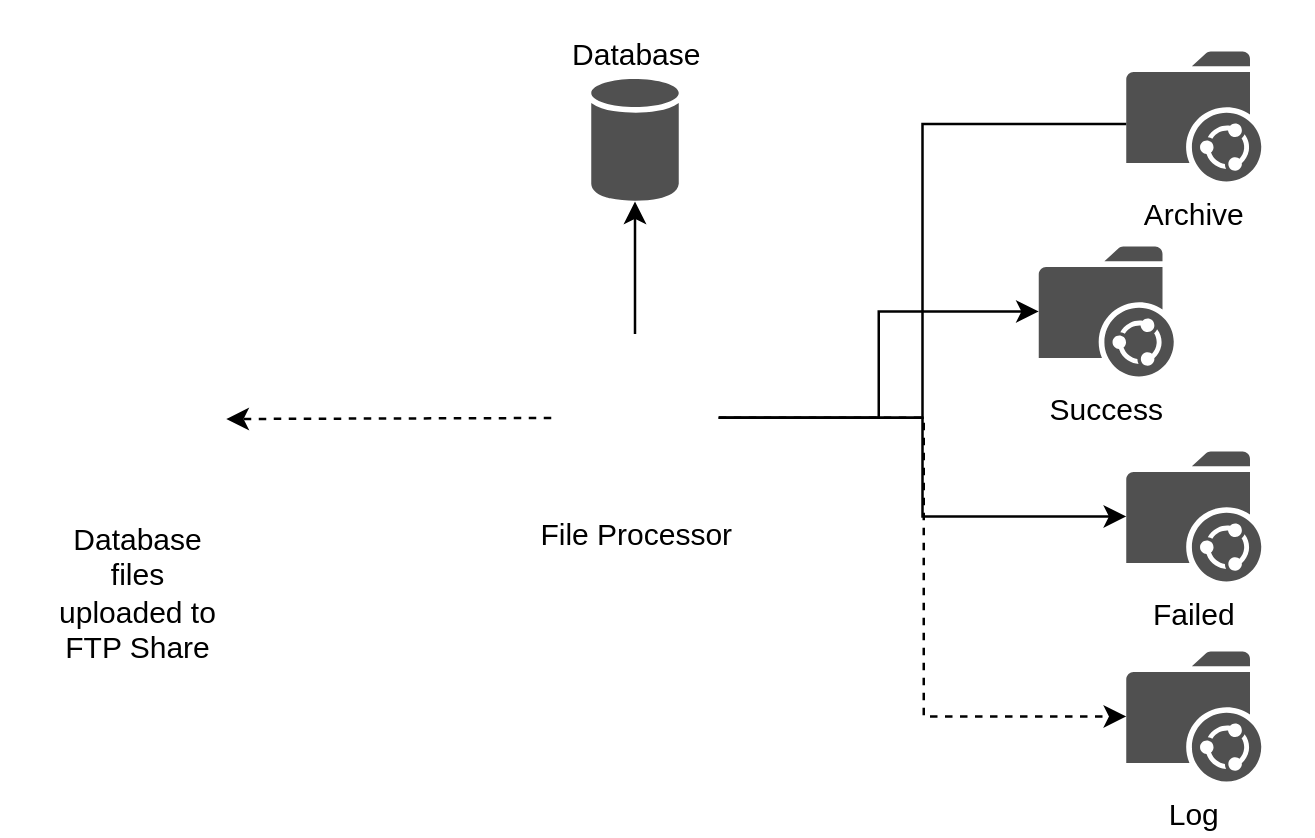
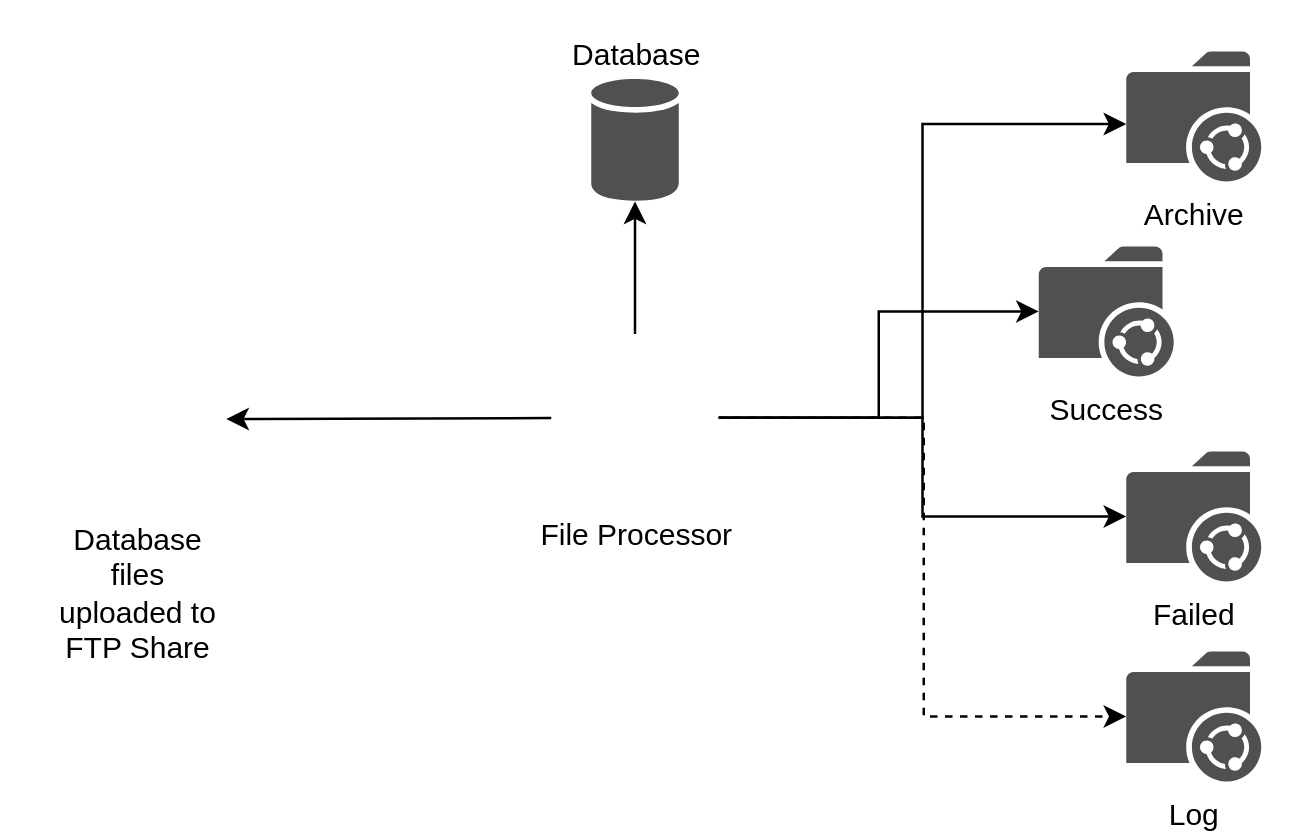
  <mxCell id="0" />
  <mxCell id="1" parent="0" />
  <mxCell id="2" value="" style="edgeStyle=orthogonalEdgeStyle;rounded=0;orthogonalLoop=1;jettySize=auto;html=1;" edge="1" parent="1" source="3" target="6"><mxGeometry relative="1" as="geometry" /></mxCell>
  <mxCell id="3" value="File Processor" style="shape=image;html=1;verticalAlign=top;verticalLabelPosition=bottom;labelBackgroundColor=#ffffff;imageAspect=0;aspect=fixed;image=https://cdn2.iconfinder.com/data/icons/ecqlipse2/FILE---BATCH.png" vertex="1" parent="1"><mxGeometry x="220" y="133" width="67" height="67" as="geometry" /></mxCell>
  <mxCell id="4" value="Archive" style="pointerEvents=1;shadow=0;dashed=0;html=1;strokeColor=none;fillColor=#505050;labelPosition=center;verticalLabelPosition=bottom;verticalAlign=top;outlineConnect=0;align=center;shape=mxgraph.office.concepts.folder_shared;" vertex="1" parent="1"><mxGeometry x="450" y="20" width="54" height="52" as="geometry" /></mxCell>
  <mxCell id="5" value="Database files uploaded to FTP Share" style="shape=image;html=1;verticalAlign=top;verticalLabelPosition=bottom;labelBackgroundColor=#ffffff;imageAspect=0;aspect=fixed;image=https://cdn2.iconfinder.com/data/icons/whcompare-servers-web-hosting/50/sftp-128.png;whiteSpace=wrap;" vertex="1" parent="1"><mxGeometry x="20" y="132" width="70" height="70" as="geometry" /></mxCell>
  <mxCell id="6" value="Database" style="shadow=0;dashed=0;html=1;strokeColor=none;fillColor=#505050;labelPosition=center;verticalLabelPosition=top;verticalAlign=bottom;outlineConnect=0;align=center;shape=mxgraph.office.databases.database;" vertex="1" parent="1"><mxGeometry x="236" y="31" width="35" height="49" as="geometry" /></mxCell>
  <mxCell id="7" value="Success" style="pointerEvents=1;shadow=0;dashed=0;html=1;strokeColor=none;fillColor=#505050;labelPosition=center;verticalLabelPosition=bottom;verticalAlign=top;outlineConnect=0;align=center;shape=mxgraph.office.concepts.folder_shared;" vertex="1" parent="1"><mxGeometry x="415" y="98" width="54" height="52" as="geometry" /></mxCell>
  <mxCell id="8" value="Failed" style="pointerEvents=1;shadow=0;dashed=0;html=1;strokeColor=none;fillColor=#505050;labelPosition=center;verticalLabelPosition=bottom;verticalAlign=top;outlineConnect=0;align=center;shape=mxgraph.office.concepts.folder_shared;" vertex="1" parent="1"><mxGeometry x="450" y="180" width="54" height="52" as="geometry" /></mxCell>
  <mxCell id="9" value="Log" style="pointerEvents=1;shadow=0;dashed=0;html=1;strokeColor=none;fillColor=#505050;labelPosition=center;verticalLabelPosition=bottom;verticalAlign=top;outlineConnect=0;align=center;shape=mxgraph.office.concepts.folder_shared;" vertex="1" parent="1"><mxGeometry x="450" y="260" width="54" height="52" as="geometry" /></mxCell>
- <mxCell id="10" value="" style="endArrow=classic;html=1;entryX=1;entryY=0.5;entryDx=0;entryDy=0;dashed=1;" edge="1" parent="1" source="3" target="5"><mxGeometry width="50" height="50" relative="1" as="geometry"><mxPoint x="110" y="330" as="sourcePoint" /><mxPoint x="160" y="280" as="targetPoint" /></mxGeometry></mxCell>
- <mxCell id="11" value="" style="endArrow=none;html=1;entryX=0;entryY=0.558;entryDx=0;entryDy=0;entryPerimeter=0;exitX=1;exitY=0.5;exitDx=0;exitDy=0;rounded=0;edgeStyle=orthogonalEdgeStyle;" edge="1" parent="1" source="3" target="4"><mxGeometry width="50" height="50" relative="1" as="geometry"><mxPoint x="330" y="110" as="sourcePoint" /><mxPoint x="380" y="60" as="targetPoint" /></mxGeometry></mxCell>
+ <mxCell id="10" value="" style="endArrow=classic;html=1;entryX=1;entryY=0.5;entryDx=0;entryDy=0;" edge="1" parent="1" source="3" target="5"><mxGeometry width="50" height="50" relative="1" as="geometry"><mxPoint x="110" y="330" as="sourcePoint" /><mxPoint x="160" y="280" as="targetPoint" /></mxGeometry></mxCell>
+ <mxCell id="11" value="" style="endArrow=classic;html=1;entryX=0;entryY=0.558;entryDx=0;entryDy=0;entryPerimeter=0;exitX=1;exitY=0.5;exitDx=0;exitDy=0;rounded=0;edgeStyle=orthogonalEdgeStyle;" edge="1" parent="1" source="3" target="4"><mxGeometry width="50" height="50" relative="1" as="geometry"><mxPoint x="330" y="110" as="sourcePoint" /><mxPoint x="380" y="60" as="targetPoint" /></mxGeometry></mxCell>
  <mxCell id="12" value="" style="endArrow=classic;html=1;exitX=1;exitY=0.5;exitDx=0;exitDy=0;rounded=0;edgeStyle=orthogonalEdgeStyle;" edge="1" parent="1" source="3" target="7"><mxGeometry width="50" height="50" relative="1" as="geometry"><mxPoint x="300" y="260" as="sourcePoint" /><mxPoint x="350" y="210" as="targetPoint" /></mxGeometry></mxCell>
  <mxCell id="13" value="" style="endArrow=classic;html=1;exitX=1;exitY=0.5;exitDx=0;exitDy=0;rounded=0;edgeStyle=orthogonalEdgeStyle;" edge="1" parent="1" source="3" target="8"><mxGeometry width="50" height="50" relative="1" as="geometry"><mxPoint x="320" y="300" as="sourcePoint" /><mxPoint x="370" y="250" as="targetPoint" /></mxGeometry></mxCell>
  <mxCell id="14" value="" style="endArrow=classic;html=1;exitX=1;exitY=0.5;exitDx=0;exitDy=0;rounded=0;edgeStyle=elbowEdgeStyle;dashed=1;" edge="1" parent="1" source="3" target="9"><mxGeometry width="50" height="50" relative="1" as="geometry"><mxPoint x="310" y="320" as="sourcePoint" /><mxPoint x="360" y="270" as="targetPoint" /></mxGeometry></mxCell>
